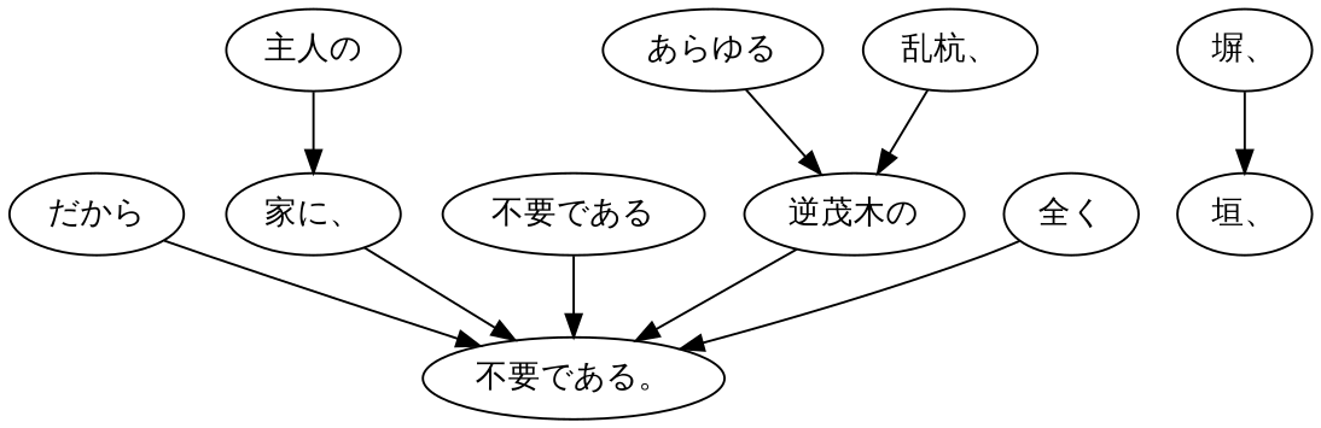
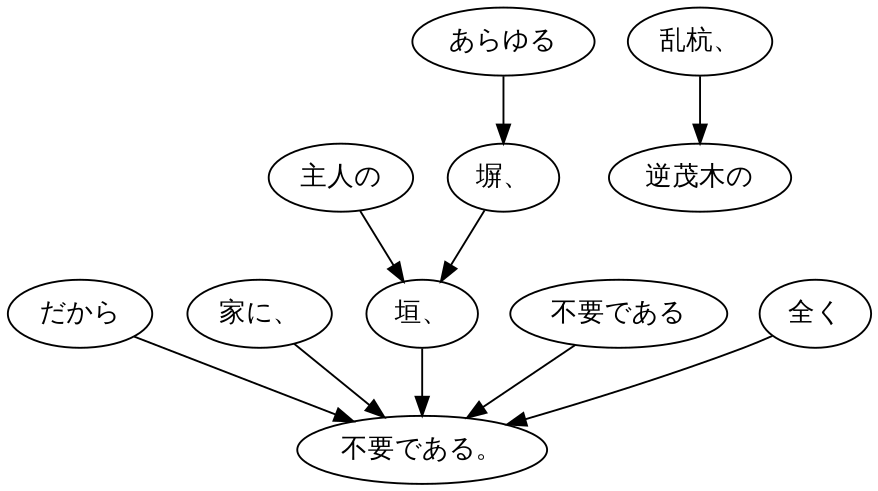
  digraph {
    n1 [label="だから"]
    n2 [label="不要である。"]
    n3 [label="主人の"]
    n4 [label="家に、"]
    n5 [label="あらゆる"]
    n6 [label="塀、"]
    n7 [label="垣、"]
    n8 [label="不要である"]
    n9 [label="乱杭、"]
    n10 [label="逆茂木の"]
    n11 [label="全く"]
    n1 -> n2
-   n3 -> n4
+   n3 -> n7
    n4 -> n2
-   n5 -> n10
+   n5 -> n6
    n6 -> n7
-   n10 -> n2
+   n7 -> n2
    n8 -> n2
    n9 -> n10
    n11 -> n2
  }
